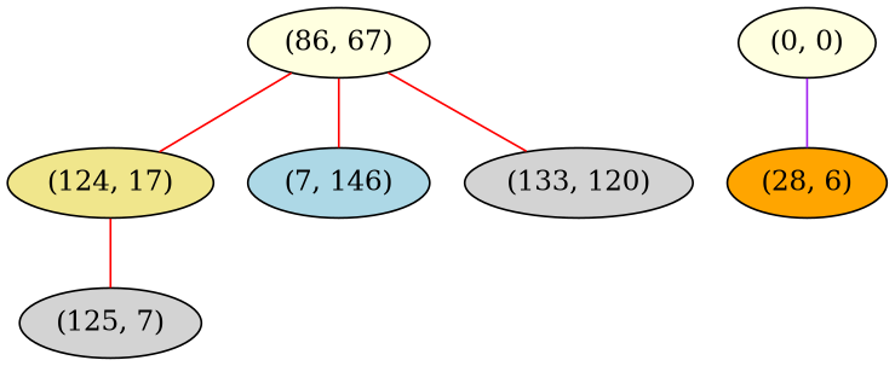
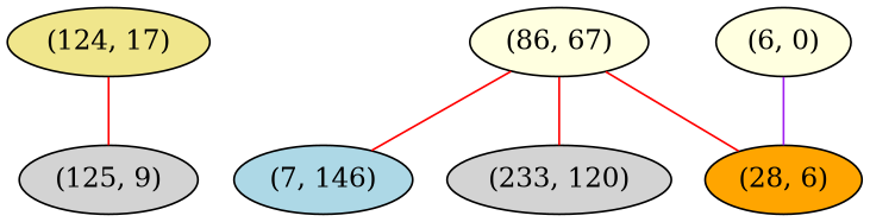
  graph {
    node [fillcolor=lightyellow style=filled]
    edge [color=red weight=1]
    "(124, 17)" [fillcolor=khaki]
    "(86, 67)"
    n3 [fillcolor=lightblue label="(7, 146)"]
-   "(233, 120)" [fillcolor=lightgrey label="(133, 120)"]
-   "(125, 9)" [fillcolor=lightgrey label="(125, 7)"]
+   "(233, 120)" [fillcolor=lightgrey]
+   "(125, 9)" [fillcolor=lightgrey]
    "(28, 6)" [fillcolor=orange]
-   "(0, 0)"
+   "(0, 0)" [label="(6, 0)"]
    "(124, 17)" -- "(125, 9)"
-   "(86, 67)" -- "(124, 17)"
+   "(86, 67)" -- "(28, 6)"
    "(86, 67)" -- n3
    "(86, 67)" -- "(233, 120)"
    "(0, 0)" -- "(28, 6)" [color=purple weight=4]
  }
